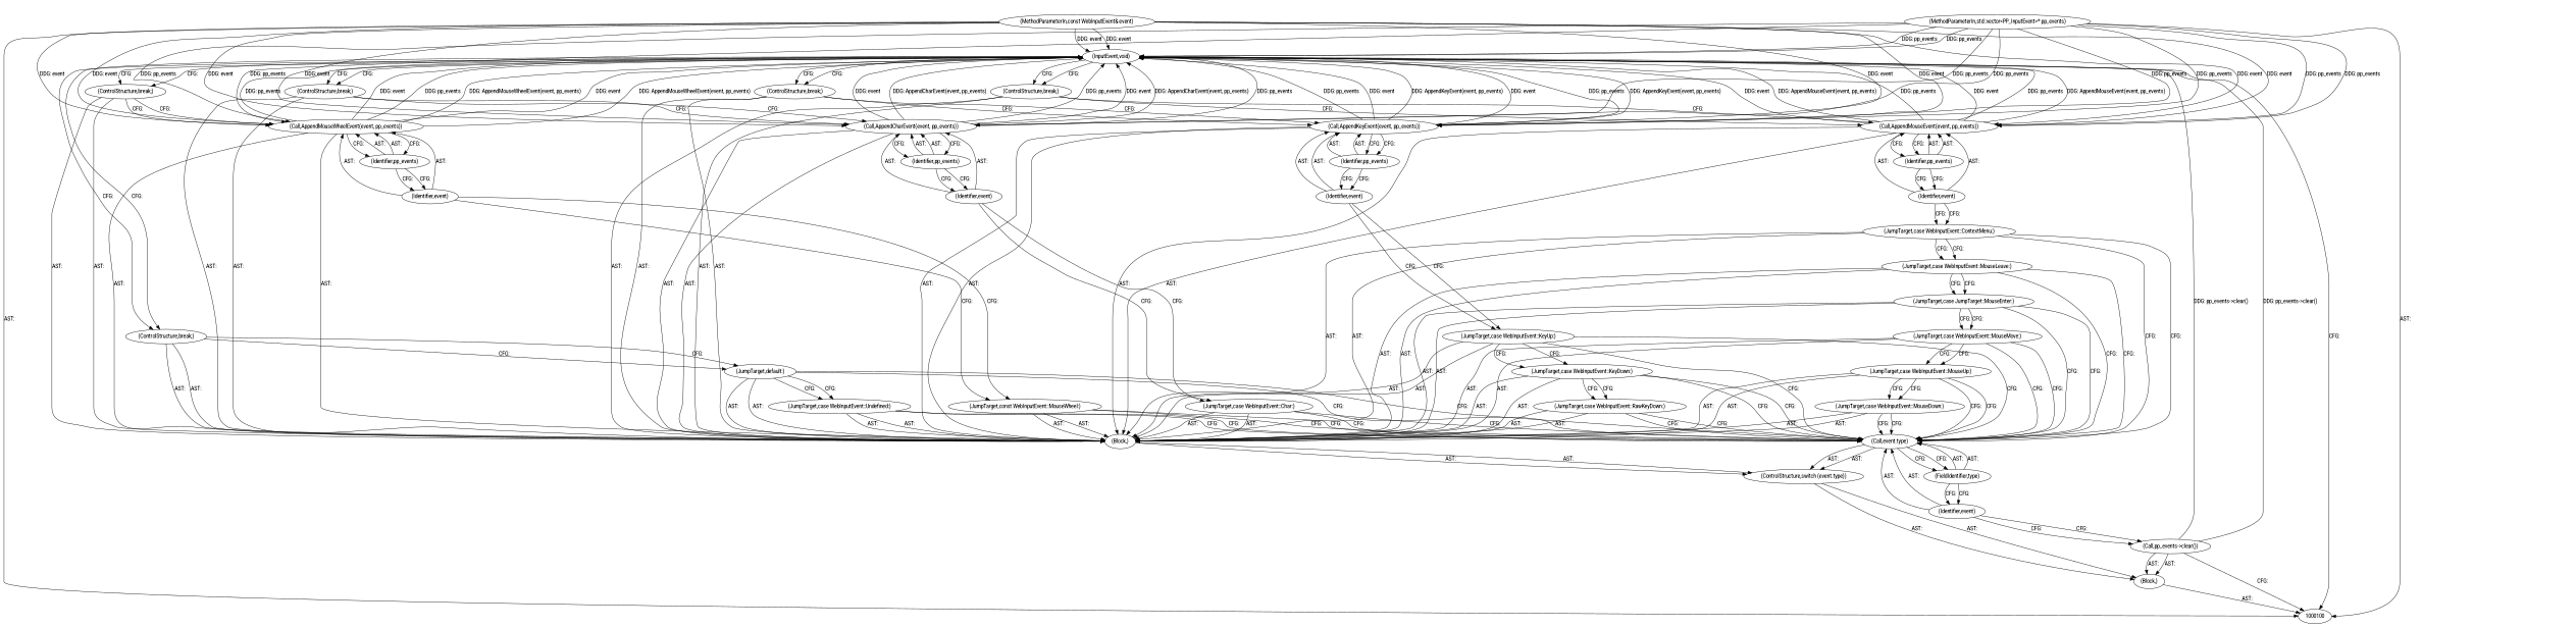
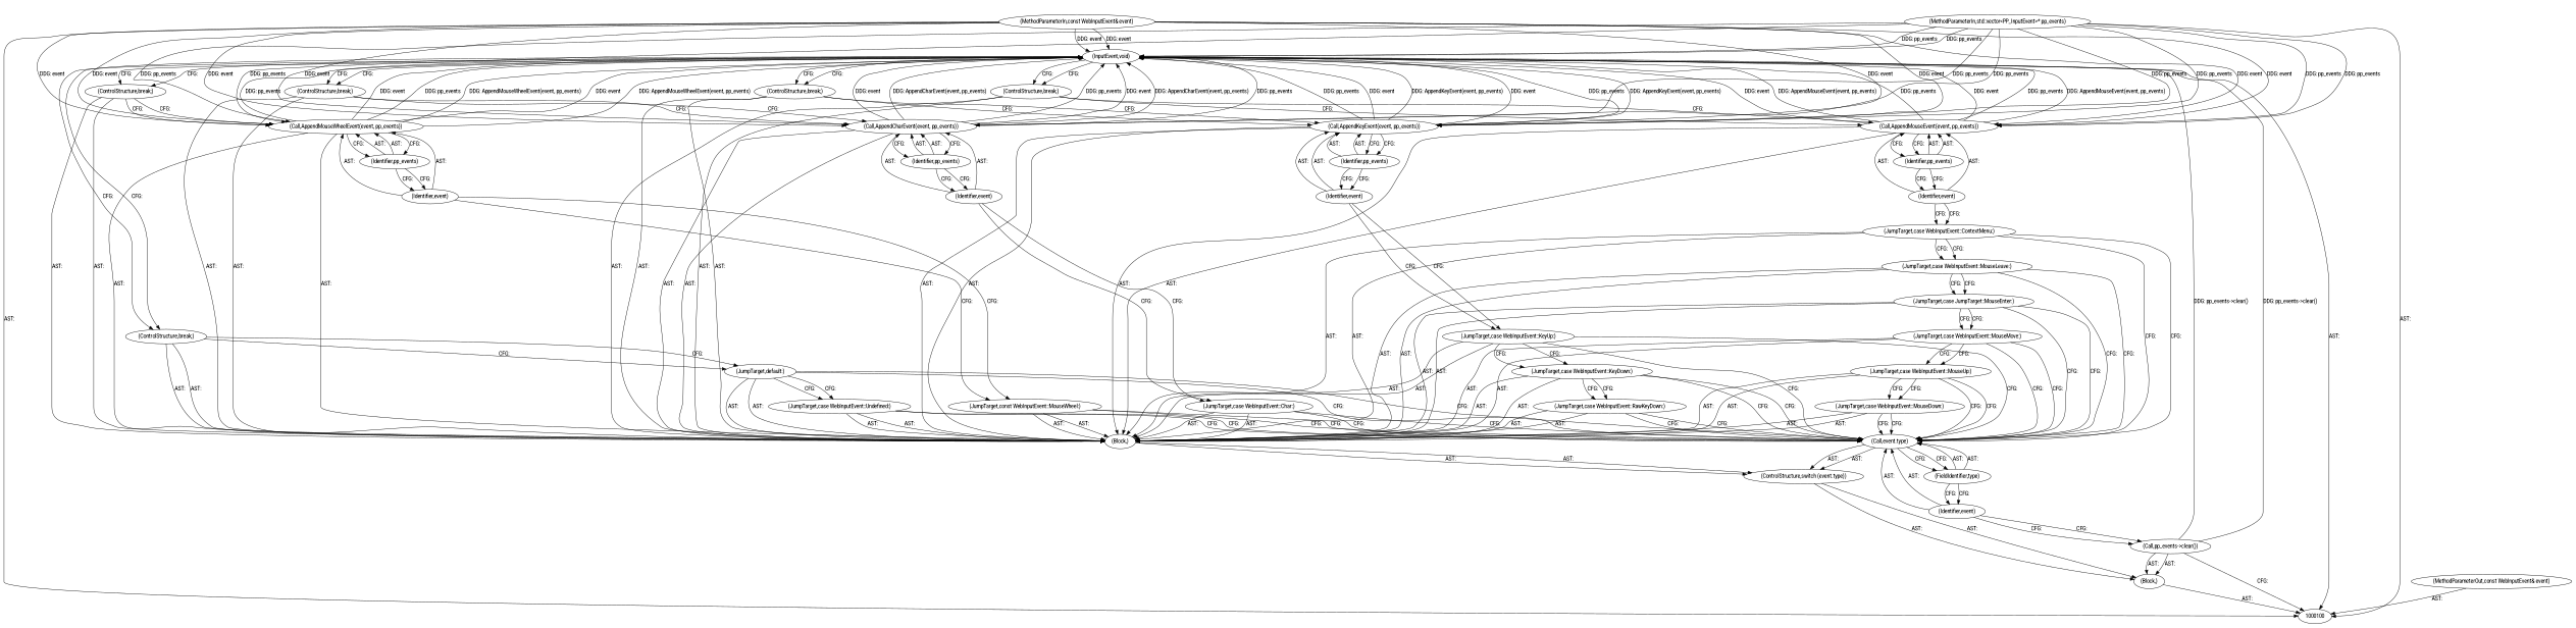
  digraph {
    fontname="Roboto Condensed"
    node [fontname="Roboto Condensed"]
    edge [fontname="Roboto Condensed"]
    n1 [label="(InputEvent,void)"]
    n2 [label="(ControlStructure,break;)"]
    n3 [label="(ControlStructure,break;)"]
    n4 [label="(ControlStructure,break;)"]
    n5 [label="(ControlStructure,break;)"]
    n6 [label="(ControlStructure,break;)"]
    1000100
    n8 [label="(Call,AppendMouseEvent(event, pp_events))"]
    n9 [label="(Block,)"]
    n10 [label="(Call,AppendMouseWheelEvent(event, pp_events))"]
    n11 [label="(Call,AppendKeyEvent(event, pp_events))"]
    n12 [label="(Call,AppendCharEvent(event, pp_events))"]
    n13 [label="(JumpTarget,default:)"]
    n14 [label="(MethodParameterIn,const WebInputEvent& event)"]
    n15 [label="(Identifier,pp_events)"]
    n16 [label="(Identifier,pp_events)"]
    n17 [label="(Identifier,pp_events)"]
    n18 [label="(Identifier,pp_events)"]
+   n19 [label="(MethodParameterOut,const WebInputEvent& event)"]
    n20 [label="(JumpTarget,case WebInputEvent::MouseLeave:)"]
    n21 [label="(Call,event.type)"]
    n22 [label="(JumpTarget,case JumpTarget::MouseEnter:)"]
    n23 [label="(FieldIdentifier,type)"]
    n24 [label="(ControlStructure,switch (event.type))"]
    n25 [label="(JumpTarget,case WebInputEvent::MouseMove:)"]
    n26 [label="(JumpTarget,case WebInputEvent::ContextMenu:)"]
    n27 [label="(Identifier,event)"]
    n28 [label="(JumpTarget,const WebInputEvent::MouseWheel:)"]
    n29 [label="(Identifier,event)"]
    n30 [label="(JumpTarget,case WebInputEvent::RawKeyDown:)"]
    n31 [label="(JumpTarget,case WebInputEvent::KeyDown:)"]
    n32 [label="(JumpTarget,case WebInputEvent::KeyUp:)"]
    n33 [label="(MethodParameterIn,std::vector<PP_InputEvent>* pp_events)"]
    n34 [label="(Block,)"]
    n35 [label="(Identifier,event)"]
    n36 [label="(JumpTarget,case WebInputEvent::Char:)"]
    n37 [label="(Identifier,event)"]
    n38 [label="(JumpTarget,case WebInputEvent::Undefined:)"]
    n39 [label="(Call,pp_events->clear())"]
    n40 [label="(Identifier,event)"]
    n41 [label="(JumpTarget,case WebInputEvent::MouseDown:)"]
    n42 [label="(JumpTarget,case WebInputEvent::MouseUp:)"]
    n1 -> n2 [label="CFG: "]
    n1 -> n2 [label="CFG: "]
    n1 -> n3 [label="CFG: "]
    n1 -> n3 [label="CFG: "]
    n1 -> n4 [label="CFG: "]
    n1 -> n4 [label="CFG: "]
    n1 -> n5 [label="CFG: "]
    n1 -> n5 [label="CFG: "]
    n1 -> n6 [label="CFG: "]
    n1 -> n6 [label="CFG: "]
-   n1 -> 1000100 [label="CFG: "]
+   n1 -> 1000100 [label="AST: "]
    n2 -> n8 [label="CFG: "]
    n2 -> n8 [label="CFG: "]
    n2 -> n9 [label="AST: "]
    n2 -> n9 [label="AST: "]
    n3 -> n9 [label="AST: "]
    n3 -> n9 [label="AST: "]
    n3 -> n10 [label="CFG: "]
    n3 -> n10 [label="CFG: "]
    n4 -> n9 [label="AST: "]
    n4 -> n9 [label="AST: "]
    n4 -> n11 [label="CFG: "]
    n4 -> n11 [label="CFG: "]
    n5 -> n9 [label="AST: "]
    n5 -> n9 [label="AST: "]
    n5 -> n12 [label="CFG: "]
    n5 -> n12 [label="CFG: "]
    n6 -> n9 [label="AST: "]
    n6 -> n9 [label="AST: "]
    n6 -> n13 [label="CFG: "]
    n6 -> n13 [label="CFG: "]
    n8 -> n1 [label="DDG: event"]
    n8 -> n1 [label="DDG: pp_events"]
    n8 -> n1 [label="DDG: AppendMouseEvent(event, pp_events)"]
    n8 -> n1 [label="DDG: event"]
    n8 -> n1 [label="DDG: pp_events"]
    n8 -> n1 [label="DDG: AppendMouseEvent(event, pp_events)"]
    n8 -> n9 [label="AST: "]
    n8 -> n9 [label="AST: "]
    n8 -> n15 [label="CFG: "]
    n8 -> n15 [label="CFG: "]
    n9 -> n24 [label="AST: "]
    n9 -> n24 [label="AST: "]
    n10 -> n1 [label="DDG: pp_events"]
    n10 -> n1 [label="DDG: AppendMouseWheelEvent(event, pp_events)"]
    n10 -> n1 [label="DDG: event"]
    n10 -> n1 [label="DDG: pp_events"]
    n10 -> n1 [label="DDG: AppendMouseWheelEvent(event, pp_events)"]
    n10 -> n1 [label="DDG: event"]
    n10 -> n9 [label="AST: "]
    n10 -> n9 [label="AST: "]
    n10 -> n16 [label="CFG: "]
    n10 -> n16 [label="CFG: "]
    n11 -> n1 [label="DDG: pp_events"]
    n11 -> n1 [label="DDG: AppendKeyEvent(event, pp_events)"]
    n11 -> n1 [label="DDG: event"]
    n11 -> n1 [label="DDG: pp_events"]
    n11 -> n1 [label="DDG: AppendKeyEvent(event, pp_events)"]
    n11 -> n1 [label="DDG: event"]
    n11 -> n9 [label="AST: "]
    n11 -> n9 [label="AST: "]
    n11 -> n17 [label="CFG: "]
    n11 -> n17 [label="CFG: "]
    n12 -> n1 [label="DDG: event"]
    n12 -> n1 [label="DDG: AppendCharEvent(event, pp_events)"]
    n12 -> n1 [label="DDG: pp_events"]
    n12 -> n1 [label="DDG: event"]
    n12 -> n1 [label="DDG: AppendCharEvent(event, pp_events)"]
    n12 -> n1 [label="DDG: pp_events"]
    n12 -> n9 [label="AST: "]
    n12 -> n9 [label="AST: "]
    n12 -> n18 [label="CFG: "]
    n12 -> n18 [label="CFG: "]
    n13 -> n9 [label="AST: "]
    n13 -> n9 [label="AST: "]
    n13 -> n21 [label="CFG: "]
    n13 -> n21 [label="CFG: "]
    n13 -> n38 [label="CFG: "]
    n13 -> n38 [label="CFG: "]
    n14 -> n1 [label="DDG: event"]
    n14 -> n1 [label="DDG: event"]
    n14 -> 1000100 [label="AST: "]
    n14 -> n8 [label="DDG: event"]
    n14 -> n8 [label="DDG: event"]
    n14 -> n10 [label="DDG: event"]
    n14 -> n10 [label="DDG: event"]
    n14 -> n11 [label="DDG: event"]
    n14 -> n11 [label="DDG: event"]
    n14 -> n12 [label="DDG: event"]
    n14 -> n12 [label="DDG: event"]
    n15 -> n8 [label="AST: "]
    n15 -> n8 [label="AST: "]
    n15 -> n27 [label="CFG: "]
    n15 -> n27 [label="CFG: "]
    n16 -> n10 [label="AST: "]
    n16 -> n10 [label="AST: "]
    n16 -> n29 [label="CFG: "]
    n16 -> n29 [label="CFG: "]
    n17 -> n11 [label="AST: "]
    n17 -> n11 [label="AST: "]
    n17 -> n35 [label="CFG: "]
    n17 -> n35 [label="CFG: "]
    n18 -> n12 [label="AST: "]
    n18 -> n12 [label="AST: "]
    n18 -> n37 [label="CFG: "]
    n18 -> n37 [label="CFG: "]
+   n19 -> 1000100 [label="AST: "]
    n20 -> n9 [label="AST: "]
    n20 -> n9 [label="AST: "]
    n20 -> n21 [label="CFG: "]
    n20 -> n21 [label="CFG: "]
    n20 -> n22 [label="CFG: "]
    n20 -> n22 [label="CFG: "]
    n21 -> n23 [label="CFG: "]
    n21 -> n23 [label="CFG: "]
    n21 -> n24 [label="AST: "]
    n21 -> n24 [label="AST: "]
    n22 -> n9 [label="AST: "]
    n22 -> n9 [label="AST: "]
    n22 -> n21 [label="CFG: "]
    n22 -> n21 [label="CFG: "]
    n22 -> n25 [label="CFG: "]
    n22 -> n25 [label="CFG: "]
    n23 -> n21 [label="AST: "]
    n23 -> n21 [label="AST: "]
    n23 -> n40 [label="CFG: "]
    n23 -> n40 [label="CFG: "]
    n24 -> n34 [label="AST: "]
    n24 -> n34 [label="AST: "]
    n25 -> n9 [label="AST: "]
    n25 -> n9 [label="AST: "]
    n25 -> n21 [label="CFG: "]
    n25 -> n21 [label="CFG: "]
    n25 -> n42 [label="CFG: "]
    n25 -> n42 [label="CFG: "]
    n26 -> n9 [label="AST: "]
    n26 -> n9 [label="AST: "]
    n26 -> n20 [label="CFG: "]
    n26 -> n20 [label="CFG: "]
    n26 -> n21 [label="CFG: "]
    n26 -> n21 [label="CFG: "]
    n27 -> n8 [label="AST: "]
    n27 -> n8 [label="AST: "]
    n27 -> n26 [label="CFG: "]
    n27 -> n26 [label="CFG: "]
    n28 -> n9 [label="AST: "]
    n28 -> n9 [label="AST: "]
    n28 -> n21 [label="CFG: "]
    n28 -> n21 [label="CFG: "]
    n29 -> n10 [label="AST: "]
    n29 -> n10 [label="AST: "]
    n29 -> n28 [label="CFG: "]
    n29 -> n28 [label="CFG: "]
    n30 -> n9 [label="AST: "]
    n30 -> n9 [label="AST: "]
    n30 -> n21 [label="CFG: "]
    n30 -> n21 [label="CFG: "]
    n31 -> n9 [label="AST: "]
    n31 -> n9 [label="AST: "]
    n31 -> n21 [label="CFG: "]
    n31 -> n21 [label="CFG: "]
    n31 -> n30 [label="CFG: "]
    n31 -> n30 [label="CFG: "]
    n32 -> n9 [label="AST: "]
    n32 -> n9 [label="AST: "]
    n32 -> n21 [label="CFG: "]
    n32 -> n21 [label="CFG: "]
    n32 -> n31 [label="CFG: "]
    n32 -> n31 [label="CFG: "]
    n33 -> n1 [label="DDG: pp_events"]
    n33 -> n1 [label="DDG: pp_events"]
    n33 -> 1000100 [label="AST: "]
    n33 -> n8 [label="DDG: pp_events"]
    n33 -> n8 [label="DDG: pp_events"]
    n33 -> n10 [label="DDG: pp_events"]
    n33 -> n10 [label="DDG: pp_events"]
    n33 -> n11 [label="DDG: pp_events"]
    n33 -> n11 [label="DDG: pp_events"]
    n33 -> n12 [label="DDG: pp_events"]
    n33 -> n12 [label="DDG: pp_events"]
    n34 -> 1000100 [label="AST: "]
    n35 -> n11 [label="AST: "]
    n35 -> n11 [label="AST: "]
    n35 -> n32 [label="CFG: "]
    n35 -> n32 [label="CFG: "]
    n36 -> n9 [label="AST: "]
    n36 -> n9 [label="AST: "]
    n36 -> n21 [label="CFG: "]
    n36 -> n21 [label="CFG: "]
    n37 -> n12 [label="AST: "]
    n37 -> n12 [label="AST: "]
    n37 -> n36 [label="CFG: "]
    n37 -> n36 [label="CFG: "]
    n38 -> n9 [label="AST: "]
    n38 -> n9 [label="AST: "]
    n38 -> n21 [label="CFG: "]
    n38 -> n21 [label="CFG: "]
    n39 -> n1 [label="DDG: pp_events->clear()"]
    n39 -> n1 [label="DDG: pp_events->clear()"]
    n39 -> 1000100 [label="CFG: "]
    n39 -> n34 [label="AST: "]
    n39 -> n34 [label="AST: "]
    n40 -> n21 [label="AST: "]
    n40 -> n21 [label="AST: "]
    n40 -> n39 [label="CFG: "]
    n40 -> n39 [label="CFG: "]
    n41 -> n9 [label="AST: "]
    n41 -> n9 [label="AST: "]
    n41 -> n21 [label="CFG: "]
    n41 -> n21 [label="CFG: "]
    n42 -> n9 [label="AST: "]
    n42 -> n9 [label="AST: "]
    n42 -> n21 [label="CFG: "]
    n42 -> n21 [label="CFG: "]
    n42 -> n41 [label="CFG: "]
    n42 -> n41 [label="CFG: "]
  }
